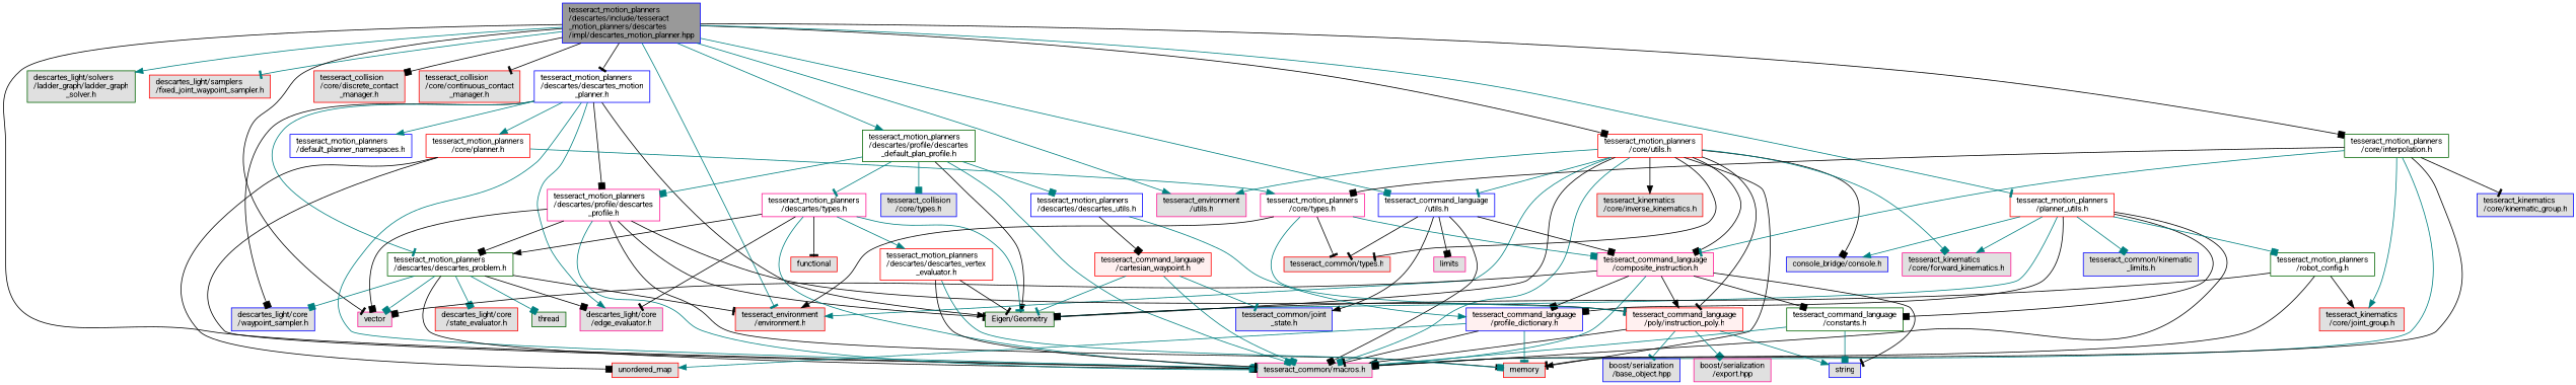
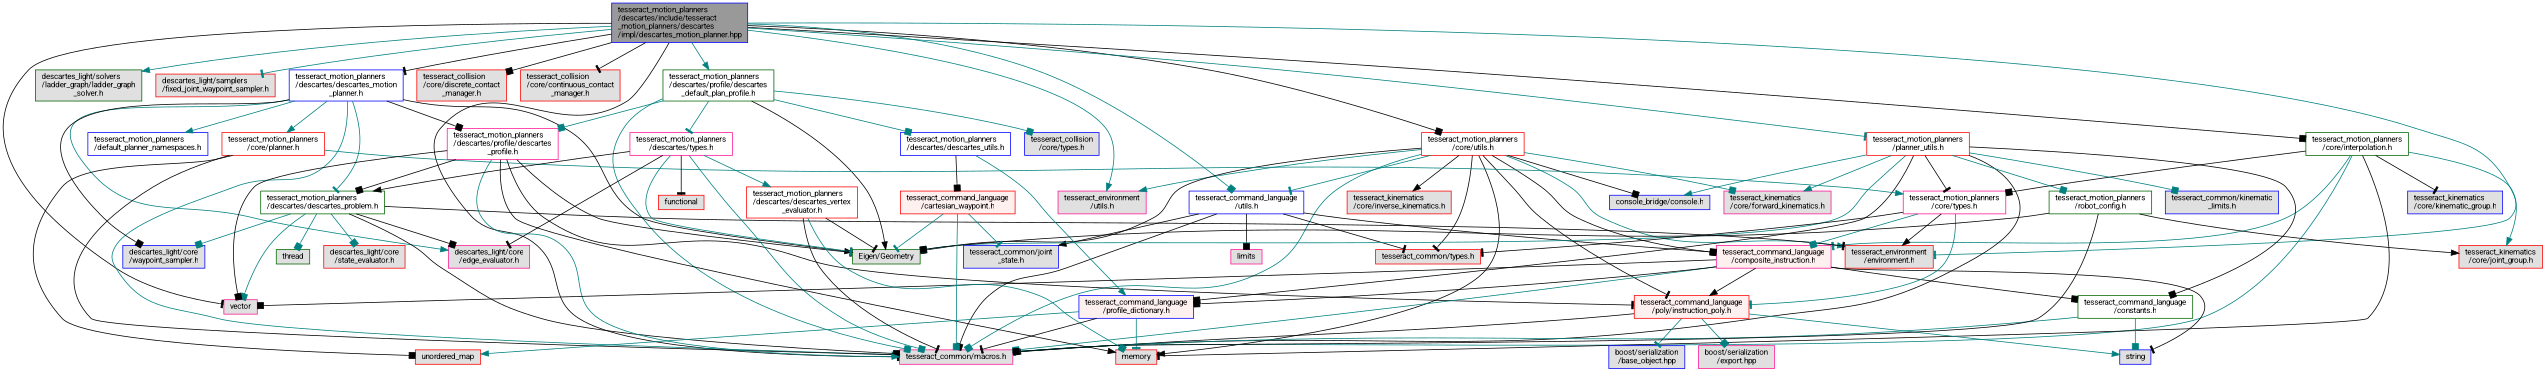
  digraph {
    fontname=Roboto
    node [color=red fillcolor="#E0E0E0" fontname=Roboto fontsize=10 shape=box style=filled]
    edge [arrowhead=box color=black fontname=Roboto fontsize=10 labelfontname=Helvetica labelfontsize=10 style=solid]
    n1 [color=blue fillcolor=grey60 fontcolor=black height=0.2 label="tesseract_motion_planners\l/descartes/include/tesseract\l_motion_planners/descartes\l/impl/descartes_motion_planner.hpp" width=0.4]
    n2 [color=deeppink height=0.2 label="tesseract_common/macros.h" width=0.4]
    n3 [color=darkgreen height=0.2 label="descartes_light/solvers\l/ladder_graph/ladder_graph\l_solver.h" width=0.4]
    n4 [height=0.2 label="descartes_light/samplers\l/fixed_joint_waypoint_sampler.h" width=0.4]
    n5 [color=deeppink height=0.2 label=vector width=0.4]
    n6 [height=0.2 label="tesseract_collision\l/core/discrete_contact\l_manager.h" width=0.4]
    n7 [height=0.2 label="tesseract_collision\l/core/continuous_contact\l_manager.h" width=0.4]
    n8 [height=0.2 label="tesseract_environment\l/environment.h" width=0.4]
    n9 [color=deeppink height=0.2 label="tesseract_environment\l/utils.h" width=0.4]
    n10 [color=blue fillcolor=white height=0.2 label="tesseract_motion_planners\l/descartes/descartes_motion\l_planner.h" width=0.4]
    n11 [color=darkgreen fillcolor=white height=0.2 label="tesseract_motion_planners\l/descartes/profile/descartes\l_default_plan_profile.h" width=0.4]
    n12 [fillcolor=white height=0.2 label="tesseract_motion_planners\l/core/utils.h" width=0.4]
    n13 [color=blue fillcolor=white height=0.2 label="tesseract_command_language\l/utils.h" width=0.4]
    n14 [color=darkgreen fillcolor=white height=0.2 label="tesseract_motion_planners\l/core/interpolation.h" width=0.4]
    n15 [fillcolor=white height=0.2 label="tesseract_motion_planners\l/planner_utils.h" width=0.4]
    n16 [color=deeppink height=0.2 label="descartes_light/core\l/edge_evaluator.h" width=0.4]
    n17 [color=blue height=0.2 label="descartes_light/core\l/waypoint_sampler.h" width=0.4]
    n18 [color=darkgreen height=0.2 label="Eigen/Geometry" width=0.4]
    n19 [color=blue fillcolor=white height=0.2 label="tesseract_motion_planners\l/default_planner_namespaces.h" width=0.4]
    n20 [fillcolor=white height=0.2 label="tesseract_motion_planners\l/core/planner.h" width=0.4]
    n21 [color=darkgreen fillcolor=white height=0.2 label="tesseract_motion_planners\l/descartes/descartes_problem.h" width=0.4]
    n22 [color=deeppink fillcolor=white height=0.2 label="tesseract_motion_planners\l/descartes/profile/descartes\l_profile.h" width=0.4]
    n23 [color=blue height=0.2 label="tesseract_collision\l/core/types.h" width=0.4]
    n24 [color=blue fillcolor=white height=0.2 label="tesseract_motion_planners\l/descartes/descartes_utils.h" width=0.4]
    n25 [color=deeppink fillcolor=white height=0.2 label="tesseract_motion_planners\l/descartes/types.h" width=0.4]
    n26 [height=0.2 label="tesseract_common/types.h" width=0.4]
    n27 [fillcolor="#FFF0F0" height=0.2 label="tesseract_command_language\l/poly/instruction_poly.h" width=0.4]
    n28 [color=deeppink fillcolor="#FFF0F0" height=0.2 label="tesseract_command_language\l/composite_instruction.h" width=0.4]
    n29 [height=0.2 label=memory width=0.4]
    n30 [color=blue height=0.2 label="console_bridge/console.h" width=0.4]
    n31 [color=deeppink height=0.2 label="tesseract_kinematics\l/core/forward_kinematics.h" width=0.4]
    n32 [height=0.2 label="tesseract_kinematics\l/core/inverse_kinematics.h" width=0.4]
    n33 [color=blue height=0.2 label="tesseract_common/joint\l_state.h" width=0.4]
    n34 [color=deeppink height=0.2 label=limits width=0.4]
    n35 [color=deeppink fillcolor=white height=0.2 label="tesseract_motion_planners\l/core/types.h" width=0.4]
    n36 [height=0.2 label="tesseract_kinematics\l/core/joint_group.h" width=0.4]
    n37 [color=blue height=0.2 label="tesseract_kinematics\l/core/kinematic_group.h" width=0.4]
    n38 [color=darkgreen fillcolor=white height=0.2 label="tesseract_command_language\l/constants.h" width=0.4]
    n39 [color=blue fillcolor="#FFF0F0" height=0.2 label="tesseract_command_language\l/profile_dictionary.h" width=0.4]
    n40 [color=blue height=0.2 label="tesseract_common/kinematic\l_limits.h" width=0.4]
    n41 [color=darkgreen fillcolor=white height=0.2 label="tesseract_motion_planners\l/robot_config.h" width=0.4]
    n42 [height=0.2 label=unordered_map width=0.4]
    n43 [height=0.2 label="descartes_light/core\l/state_evaluator.h" width=0.4]
    n44 [color=darkgreen height=0.2 label=thread width=0.4]
    n45 [color=blue height=0.2 label=string width=0.4]
    n46 [color=blue height=0.2 label="boost/serialization\l/base_object.hpp" width=0.4]
    n47 [color=deeppink height=0.2 label="boost/serialization\l/export.hpp" width=0.4]
    n48 [fillcolor="#FFF0F0" height=0.2 label="tesseract_command_language\l/cartesian_waypoint.h" width=0.4]
    n49 [height=0.2 label=functional width=0.4]
    n50 [fillcolor=white height=0.2 label="tesseract_motion_planners\l/descartes/descartes_vertex\l_evaluator.h" width=0.4]
    n1 -> n2 [arrowhead=tee]
    n1 -> n3 [arrowhead=normal color=teal]
    n1 -> n4 [arrowhead=tee color=teal]
    n1 -> n5 [arrowhead=tee]
    n1 -> n6
    n1 -> n7 [arrowhead=tee]
    n1 -> n8 [arrowhead=tee color=teal]
    n1 -> n9 [arrowhead=normal color=teal]
    n1 -> n10 [arrowhead=tee]
    n1 -> n11 [arrowhead=normal color=teal]
    n1 -> n12
    n1 -> n13 [color=teal]
    n1 -> n14
    n1 -> n15 [arrowhead=tee color=teal]
    n10 -> n2 [arrowhead=normal color=teal]
    n10 -> n16 [arrowhead=normal color=teal]
    n10 -> n17
    n10 -> n18 [arrowhead=normal]
    n10 -> n19 [arrowhead=normal color=teal]
    n10 -> n20 [arrowhead=normal color=teal]
    n10 -> n21 [arrowhead=tee color=teal]
    n10 -> n22
    n11 -> n2 [color=teal]
    n11 -> n18 [arrowhead=normal]
    n11 -> n22 [color=teal]
    n11 -> n23 [color=teal]
    n11 -> n24 [color=teal]
    n11 -> n25 [arrowhead=tee color=teal]
    n12 -> n2 [color=teal]
    n12 -> n8 [arrowhead=normal color=teal]
    n12 -> n9 [arrowhead=normal color=teal]
    n12 -> n13 [arrowhead=tee color=teal]
    n12 -> n18
    n12 -> n26 [arrowhead=tee]
    n12 -> n27 [arrowhead=tee]
    n12 -> n28
    n12 -> n29 [arrowhead=normal]
    n12 -> n30
    n12 -> n31 [color=teal]
    n12 -> n32 [arrowhead=normal]
    n13 -> n2
    n13 -> n26 [arrowhead=tee]
    n13 -> n28
    n13 -> n33 [arrowhead=normal]
    n13 -> n34
    n14 -> n2 [arrowhead=tee color=teal]
    n14 -> n28 [arrowhead=tee color=teal]
    n14 -> n29 [arrowhead=tee]
    n14 -> n35
    n14 -> n36 [arrowhead=normal color=teal]
    n14 -> n37 [arrowhead=tee]
    n15 -> n2
    n15 -> n18 [color=teal]
    n15 -> n30 [arrowhead=normal color=teal]
    n15 -> n31 [arrowhead=normal color=teal]
+   n15 -> n35 [arrowhead=tee]
    n15 -> n38
    n15 -> n39
    n15 -> n40 [color=teal]
    n15 -> n41 [color=teal]
    n20 -> n2 [arrowhead=tee]
    n20 -> n35 [arrowhead=normal color=teal]
    n20 -> n42
    n21 -> n2
    n21 -> n5 [color=teal]
    n21 -> n8 [arrowhead=tee]
    n21 -> n16
    n21 -> n17 [color=teal]
    n21 -> n43 [color=teal]
    n21 -> n44 [color=teal]
    n22 -> n2 [arrowhead=normal color=teal]
    n22 -> n5
    n22 -> n18 [arrowhead=tee]
    n22 -> n21
    n22 -> n27 [arrowhead=tee]
    n22 -> n29 [arrowhead=normal]
    n24 -> n39 [arrowhead=normal color=teal]
    n24 -> n48
    n25 -> n2 [color=teal]
    n25 -> n16 [arrowhead=tee]
    n25 -> n18 [arrowhead=tee color=teal]
    n25 -> n21 [arrowhead=normal]
    n25 -> n49 [arrowhead=tee]
    n25 -> n50 [arrowhead=normal color=teal]
    n27 -> n2 [arrowhead=normal]
    n27 -> n45 [arrowhead=normal color=teal]
    n27 -> n46 [arrowhead=tee color=teal]
    n27 -> n47 [color=teal]
    n28 -> n2 [color=teal]
    n28 -> n5
    n28 -> n27 [arrowhead=normal]
    n28 -> n38
    n28 -> n39
    n28 -> n45 [arrowhead=tee]
    n35 -> n8 [arrowhead=normal]
    n35 -> n26 [arrowhead=tee]
    n35 -> n27 [arrowhead=tee color=teal]
    n35 -> n28 [color=teal]
    n38 -> n2 [color=teal]
    n38 -> n45 [color=teal]
    n39 -> n2 [arrowhead=tee]
    n39 -> n29 [arrowhead=tee color=teal]
    n39 -> n42 [arrowhead=normal color=teal]
    n41 -> n2
    n41 -> n18
    n41 -> n36 [arrowhead=normal]
    n48 -> n2 [color=teal]
    n48 -> n18 [arrowhead=tee color=teal]
    n48 -> n33 [arrowhead=tee color=teal]
    n50 -> n2 [arrowhead=tee]
    n50 -> n18 [arrowhead=tee]
    n50 -> n29 [color=teal]
  }
